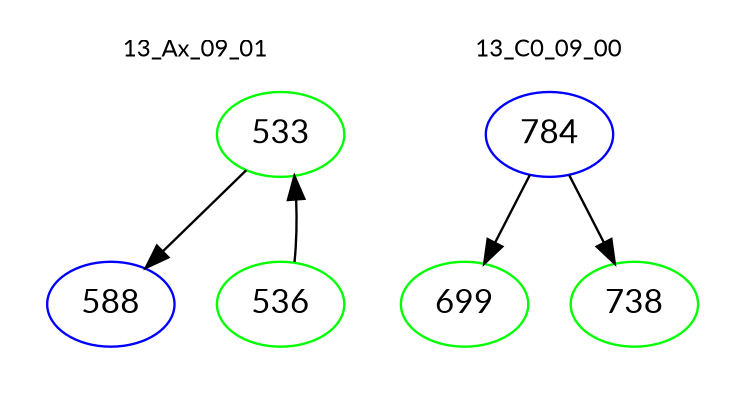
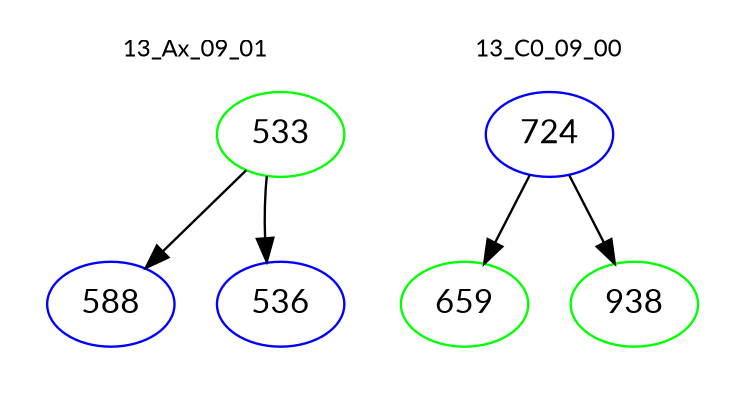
  digraph {
    fontname=Lato
    node [color=green fontname=Lato]
    edge [color=black fontname=Lato]
    n1 [label=533]
    n2 [color=blue label=588]
-   n3 [label=536]
-   n4 [color=blue label=784]
-   n5 [label=699]
-   n6 [label=738]
+   n3 [color=blue label=536]
+   n4 [color=blue label=724]
+   n5 [label=659]
+   n6 [label=938]
    subgraph cluster_1 {
      color=white
      fontsize=10
      label="13_Ax_09_01"
      n1
      n2
      n3
    }
    subgraph cluster_2 {
      color=white
      fontsize=10
      label="13_C0_09_00"
      n4
      n5
      n6
    }
    n1 -> n2
-   n3 -> n1
+   n1 -> n3
    n4 -> n5
    n4 -> n6
  }
